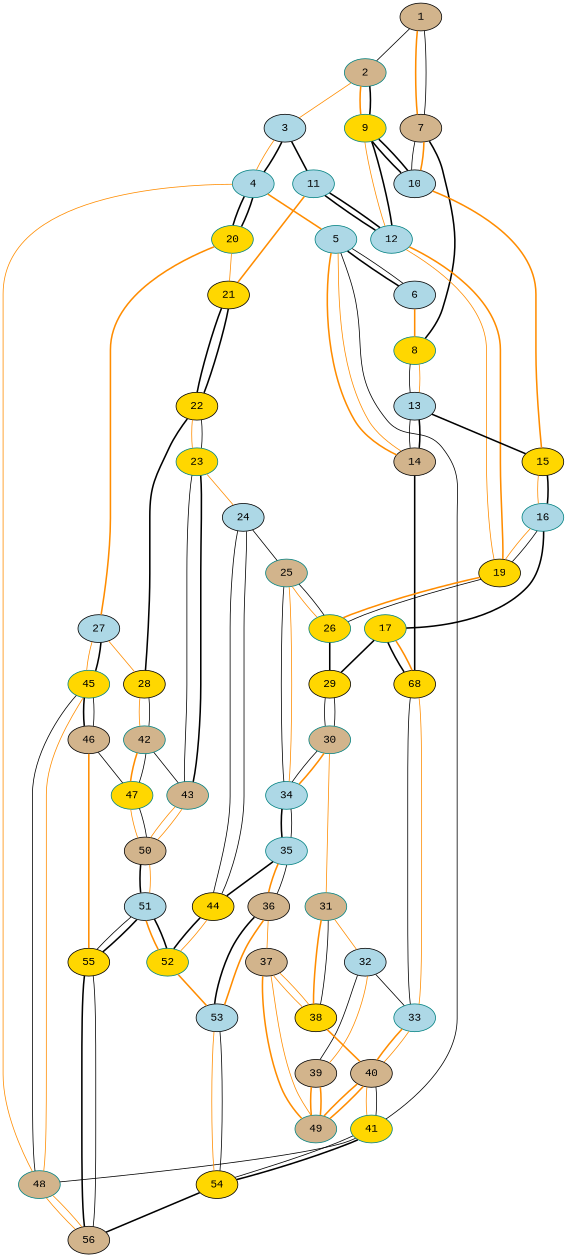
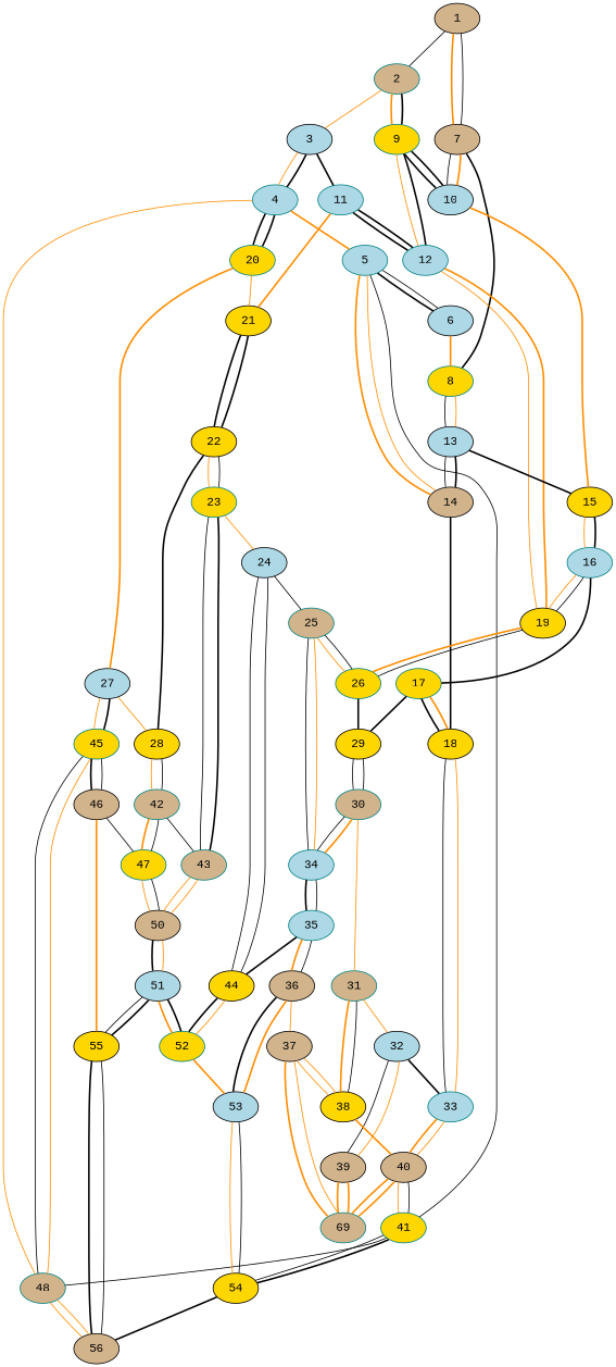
  graph {
    fontname="Liberation Mono"
    node [color=black fillcolor=gold fontname="Liberation Mono" style=filled]
    edge [color=black fontname="Liberation Mono" style=solid]
    1 [fillcolor=tan]
    2 [color=teal fillcolor=tan]
    7 [fillcolor=tan]
    3 [fillcolor=lightblue]
    9 [color=teal]
    8 [color=teal]
    10 [fillcolor=lightblue]
    4 [color=teal fillcolor=lightblue]
    11 [color=teal fillcolor=lightblue]
    12 [color=teal fillcolor=lightblue]
    5 [color=teal fillcolor=lightblue]
    20 [color=teal]
    48 [color=teal fillcolor=tan]
    21
    6 [fillcolor=lightblue]
    14 [fillcolor=tan]
    41 [color=teal]
    27 [fillcolor=lightblue]
    56 [fillcolor=tan]
-   18 [label=68]
+   18
    54
    13 [fillcolor=lightblue]
    15
    19
    16 [color=teal fillcolor=lightblue]
    22
    26 [color=teal]
    33 [color=teal fillcolor=lightblue]
    17 [color=teal]
    29
    30 [color=teal fillcolor=tan]
    40 [fillcolor=tan]
    28
    45 [color=teal]
    23 [color=teal]
    24 [fillcolor=lightblue]
    43 [color=teal fillcolor=tan]
    42 [color=teal fillcolor=tan]
    25 [color=teal fillcolor=tan]
    44
    50 [fillcolor=tan]
    34 [color=teal fillcolor=lightblue]
    52 [color=teal]
    35 [color=teal fillcolor=lightblue]
    46 [fillcolor=tan]
    47 [color=teal]
    31 [color=teal fillcolor=tan]
    32 [fillcolor=lightblue]
    38
    39 [fillcolor=tan]
-   49 [color=teal fillcolor=tan]
+   49 [color=teal fillcolor=tan label=69]
    36 [fillcolor=tan]
    37 [fillcolor=tan]
    53 [fillcolor=lightblue]
    51 [fillcolor=lightblue]
    55
    1 -- 2
    1 -- 7 [color=darkorange style=bold]
    1 -- 7
    2 -- 3 [color=darkorange]
    2 -- 9 [color=darkorange style=bold]
    2 -- 9 [style=bold]
    7 -- 8 [style=bold]
    7 -- 10
    7 -- 10 [color=darkorange style=bold]
    3 -- 4 [color=darkorange]
    3 -- 4 [style=bold]
    3 -- 11 [style=bold]
    9 -- 10 [style=bold]
    9 -- 10 [style=bold]
    9 -- 12 [color=darkorange]
    9 -- 12 [style=bold]
    8 -- 13
    8 -- 13 [color=darkorange]
    10 -- 15 [color=darkorange style=bold]
    4 -- 5 [color=darkorange style=bold]
    4 -- 20 [style=bold]
    4 -- 20 [style=bold]
    4 -- 48 [color=darkorange]
    11 -- 12 [style=bold]
    11 -- 12 [style=bold]
    11 -- 21 [color=darkorange style=bold]
    12 -- 19 [color=darkorange]
    12 -- 19 [color=darkorange style=bold]
    5 -- 6 [style=bold]
    5 -- 6
    5 -- 14 [color=darkorange style=bold]
    5 -- 14 [color=darkorange]
    5 -- 41
    20 -- 21 [color=darkorange]
    20 -- 27 [color=darkorange style=bold]
    48 -- 56 [color=darkorange]
    48 -- 56 [color=darkorange]
    21 -- 22 [style=bold]
    21 -- 22 [style=bold]
    6 -- 8 [color=darkorange style=bold]
    14 -- 18 [style=bold]
    41 -- 48
    41 -- 54
    41 -- 54 [style=bold]
    27 -- 28 [color=darkorange]
    27 -- 45 [color=darkorange]
    27 -- 45 [style=bold]
    18 -- 33
    18 -- 33 [color=darkorange]
    54 -- 56 [style=bold]
    13 -- 14
    13 -- 14 [style=bold]
    13 -- 15 [style=bold]
    15 -- 16 [color=darkorange]
    15 -- 16 [style=bold]
    19 -- 26 [color=darkorange style=bold]
    19 -- 26
    16 -- 19 [color=darkorange]
    16 -- 19
    16 -- 17 [style=bold]
    22 -- 28 [style=bold]
    22 -- 23 [color=darkorange]
    22 -- 23
    26 -- 29 [style=bold]
    33 -- 40 [color=darkorange style=bold]
    33 -- 40 [color=darkorange]
    17 -- 18 [style=bold]
    17 -- 18 [color=darkorange style=bold]
    17 -- 29 [style=bold]
    29 -- 30
    29 -- 30
    30 -- 34
    30 -- 34 [color=darkorange style=bold]
    30 -- 31 [color=darkorange]
    40 -- 41 [color=darkorange]
    40 -- 41
    40 -- 49 [color=darkorange style=bold]
    40 -- 49 [color=darkorange style=bold]
    28 -- 42 [color=darkorange]
    28 -- 42
    45 -- 48
    45 -- 48 [color=darkorange]
    45 -- 46 [style=bold]
    45 -- 46
    23 -- 24 [color=darkorange]
    23 -- 43
    23 -- 43 [style=bold]
    24 -- 25
    24 -- 44
    24 -- 44
    43 -- 50 [color=darkorange]
    43 -- 50 [color=darkorange]
    42 -- 43
    42 -- 47 [color=darkorange style=bold]
    42 -- 47
    25 -- 26 [color=darkorange]
    25 -- 26
    25 -- 34
    25 -- 34 [color=darkorange]
    44 -- 52 [style=bold]
    44 -- 52 [color=darkorange]
    50 -- 51 [style=bold]
    50 -- 51 [color=darkorange]
    34 -- 35 [style=bold]
    34 -- 35
    52 -- 53 [color=darkorange style=bold]
    35 -- 44 [style=bold]
    35 -- 36 [color=darkorange style=bold]
    35 -- 36
    46 -- 47
    46 -- 55 [color=darkorange style=bold]
    47 -- 50 [color=darkorange]
    47 -- 50
    31 -- 32 [color=darkorange]
    31 -- 38 [color=darkorange style=bold]
    31 -- 38
-   32 -- 33
+   32 -- 33 [style=bold]
    32 -- 39
    32 -- 39 [color=darkorange]
    38 -- 40 [color=darkorange style=bold]
    39 -- 49 [color=darkorange style=bold]
    39 -- 49 [color=darkorange style=bold]
    36 -- 37 [color=darkorange]
    36 -- 53 [style=bold]
    36 -- 53 [color=darkorange style=bold]
    37 -- 38 [color=darkorange]
    37 -- 38 [color=darkorange]
    37 -- 49 [color=darkorange style=bold]
    37 -- 49 [color=darkorange]
    53 -- 54 [color=darkorange]
    53 -- 54
    51 -- 52 [color=darkorange style=bold]
    51 -- 52 [style=bold]
    51 -- 55
    51 -- 55 [style=bold]
    55 -- 56 [style=bold]
    55 -- 56
  }
